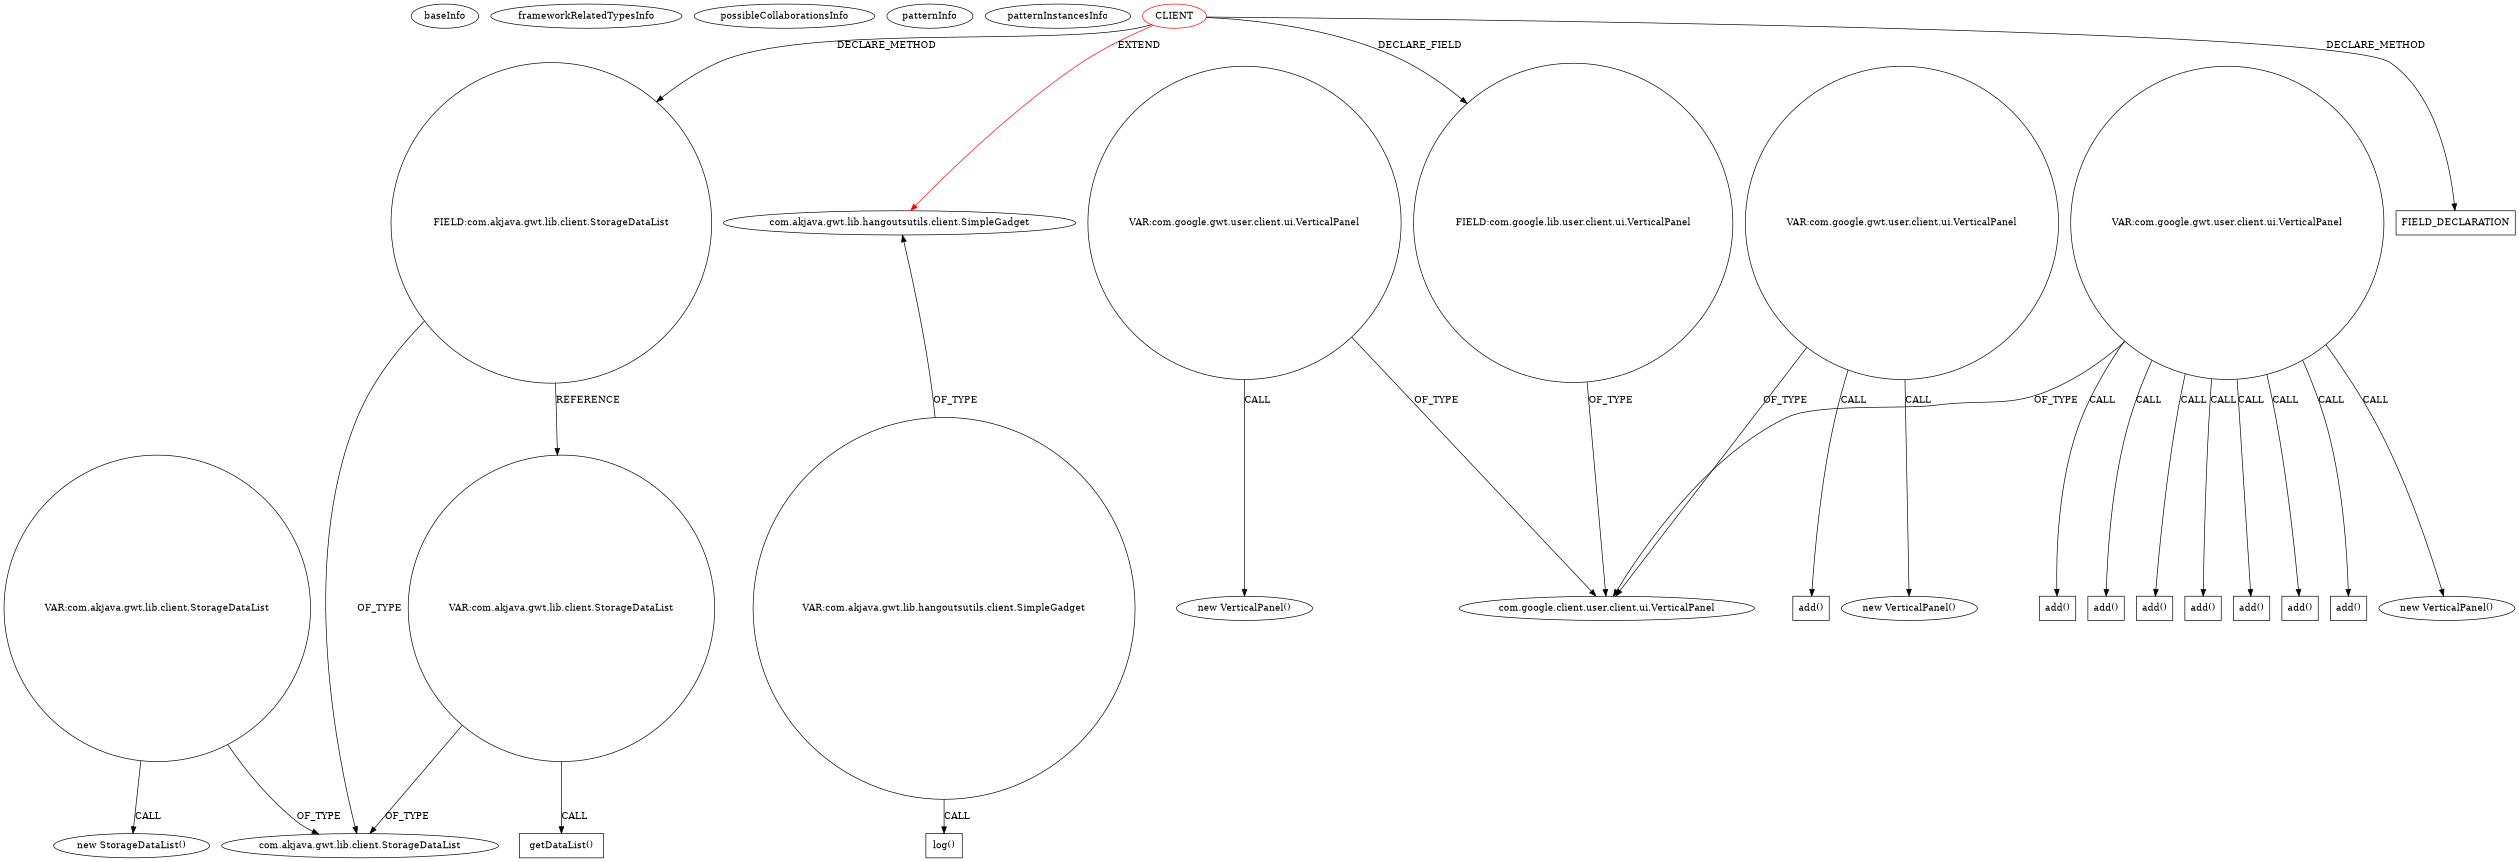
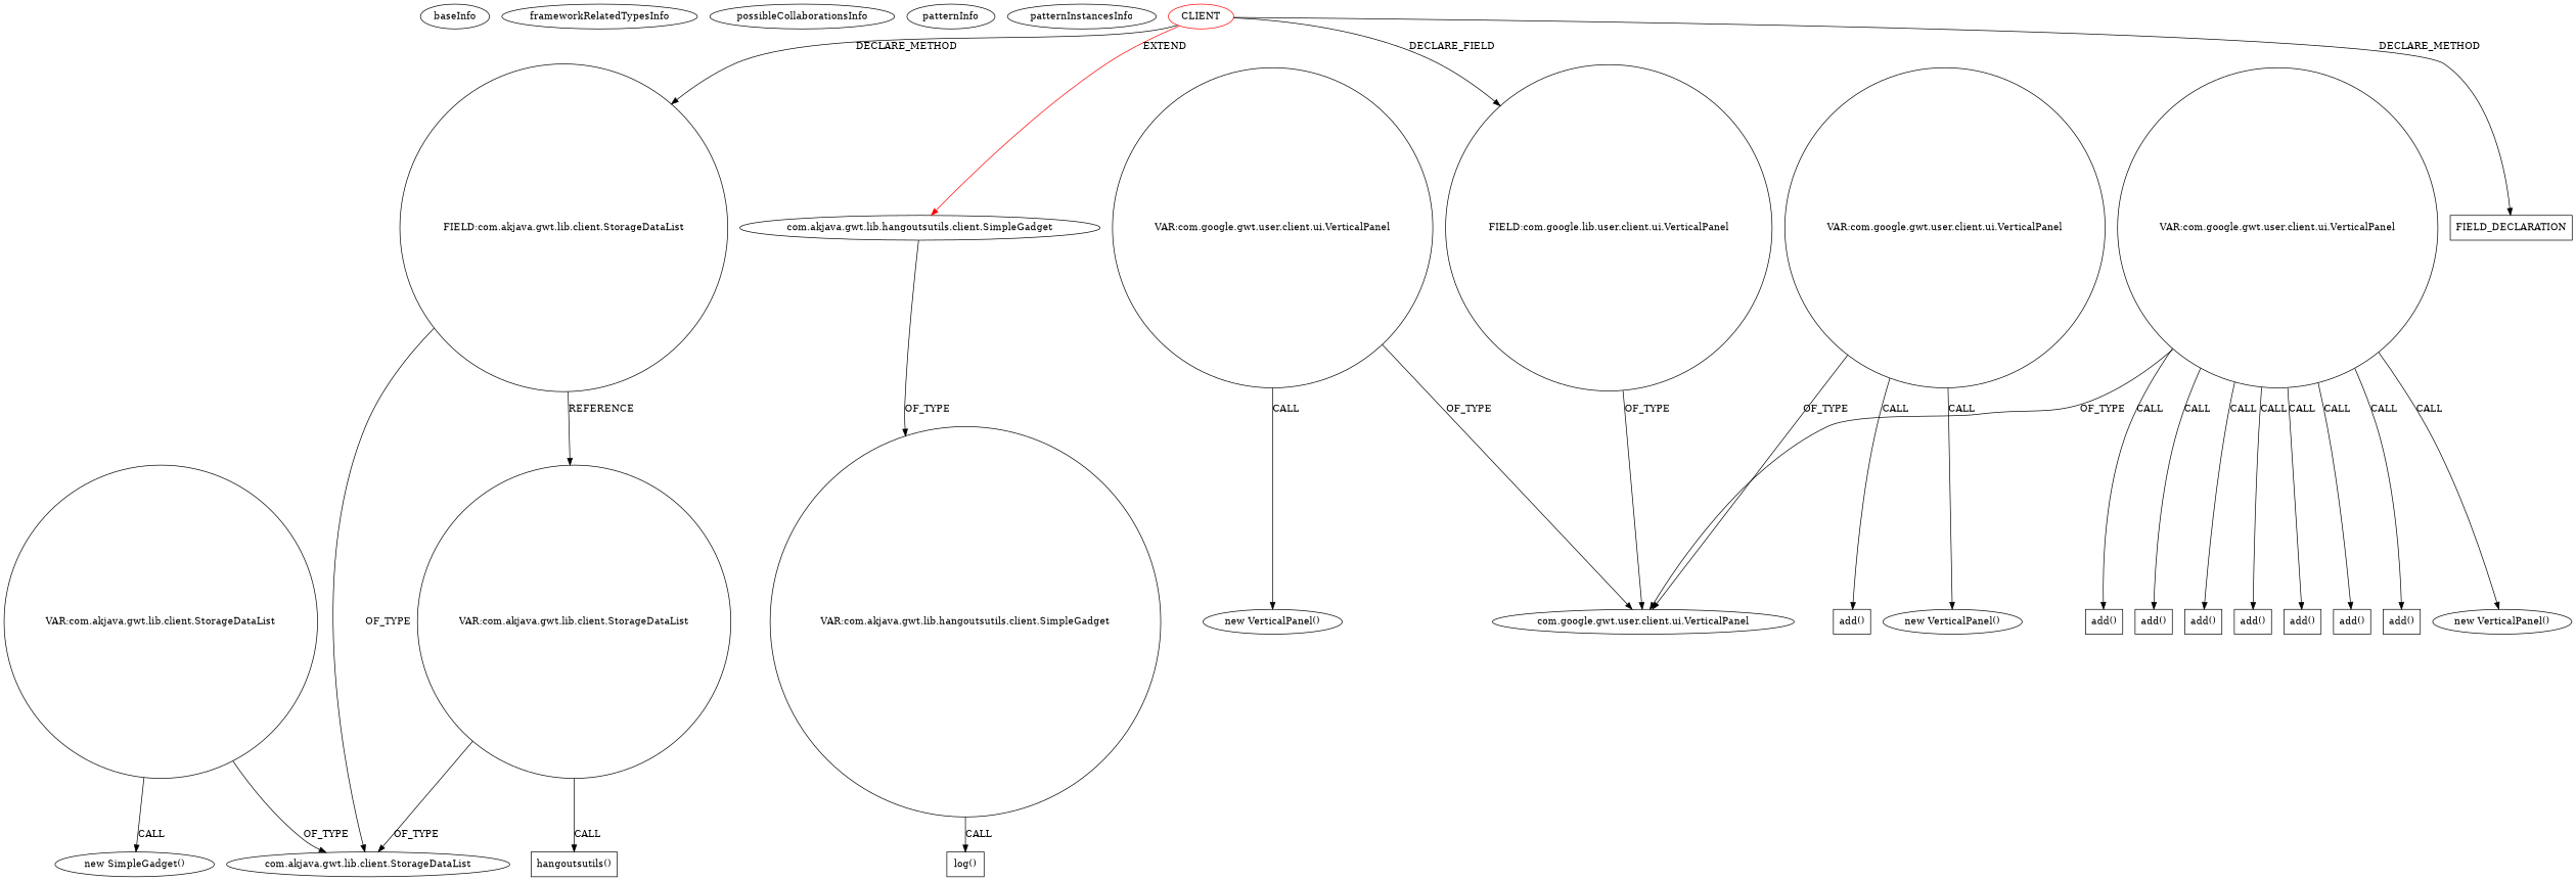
  digraph {
    node [isFrameworkType=false vertexType=INSIDE_CALL]
    baseInfo [category=pattern graphId=1416 isAnonymous=false possibleRelation=false isFrameworkType="" vertexType=""]
    frameworkRelatedTypesInfo [0="com.akjava.gwt.lib.hangoutsutils.client.SimpleGadget" isFrameworkType="" vertexType=""]
    possibleCollaborationsInfo [isFrameworkType="" vertexType=""]
    patternInfo [frequency=2.0 patternRootClient=0 isFrameworkType="" vertexType=""]
    patternInstancesInfo [0="akjava-GWT-Hangouts~/akjava-GWT-Hangouts/GWT-Hangouts-master/apps/sound-player/src/com/akjava/gwt/hangout/soundplayer/client/HangoutSoundPlayer.java~HangoutSoundPlayer~561" 1="akjava-GWT-Hangouts~/akjava-GWT-Hangouts/GWT-Hangouts-master/apps/easyoverlay/src/com/akjava/gwt/hangout/easyoverlay/client/EasyOverlay.java~EasyOverlay~492" isFrameworkType="" vertexType=""]
    n6 [label="com.akjava.gwt.lib.client.StorageDataList" vertexType=FRAMEWORK_CLASS_TYPE]
    n7 [label="VAR:com.akjava.gwt.lib.client.StorageDataList" shape=circle vertexType=VARIABLE_EXPRESION]
-   n8 [label="getDataList()" shape=box]
+   n8 [label="hangoutsutils()" shape=box]
    n9 [label="VAR:com.akjava.gwt.lib.client.StorageDataList" shape=circle vertexType=VARIABLE_EXPRESION]
-   n10 [label="new StorageDataList()" vertexType=CONSTRUCTOR_CALL]
+   n10 [label="new SimpleGadget()" vertexType=CONSTRUCTOR_CALL]
    n11 [label="FIELD:com.akjava.gwt.lib.client.StorageDataList" shape=circle vertexType=FIELD_DECLARATION]
    n12 [color=red label=CLIENT vertexType=ROOT_CLIENT_CLASS_DECLARATION]
    n13 [label="com.akjava.gwt.lib.hangoutsutils.client.SimpleGadget" vertexType=FRAMEWORK_CLASS_TYPE]
    n14 [label="FIELD:com.google.lib.user.client.ui.VerticalPanel" shape=circle vertexType=FIELD_DECLARATION]
    n15 [label=FIELD_DECLARATION shape=box vertexType=CLIENT_METHOD_DECLARATION]
-   n16 [label="com.google.client.user.client.ui.VerticalPanel" vertexType=FRAMEWORK_CLASS_TYPE]
+   n16 [label="com.google.gwt.user.client.ui.VerticalPanel" vertexType=FRAMEWORK_CLASS_TYPE]
    n17 [label="VAR:com.akjava.gwt.lib.hangoutsutils.client.SimpleGadget" shape=circle vertexType=VARIABLE_EXPRESION]
    n18 [label="log()" shape=box]
    n19 [label="VAR:com.google.gwt.user.client.ui.VerticalPanel" shape=circle vertexType=VARIABLE_EXPRESION]
    n20 [label="new VerticalPanel()" vertexType=CONSTRUCTOR_CALL]
    n21 [label="VAR:com.google.gwt.user.client.ui.VerticalPanel" shape=circle vertexType=VARIABLE_EXPRESION]
    n22 [label="add()" shape=box]
    n23 [label="new VerticalPanel()" vertexType=CONSTRUCTOR_CALL]
    n24 [label="VAR:com.google.gwt.user.client.ui.VerticalPanel" shape=circle vertexType=VARIABLE_EXPRESION]
    n25 [label="add()" shape=box]
    n26 [label="add()" shape=box]
    n27 [label="add()" shape=box]
    n28 [label="add()" shape=box]
    n29 [label="add()" shape=box]
    n30 [label="add()" shape=box]
    n31 [label="add()" shape=box]
    n32 [label="new VerticalPanel()" vertexType=CONSTRUCTOR_CALL]
    n7 -> n6 [label=OF_TYPE]
    n7 -> n8 [label=CALL]
    n9 -> n6 [label=OF_TYPE]
    n9 -> n10 [label=CALL]
    n11 -> n6 [label=OF_TYPE]
    n11 -> n7 [label=REFERENCE]
    n12 -> n11 [label=DECLARE_METHOD]
    n12 -> n13 [color=red label=EXTEND]
    n12 -> n14 [label=DECLARE_FIELD]
    n12 -> n15 [label=DECLARE_METHOD]
    n14 -> n16 [label=OF_TYPE]
-   n17 -> n13 [label=OF_TYPE]
+   n13 -> n17 [label=OF_TYPE]
    n17 -> n18 [label=CALL]
    n19 -> n16 [label=OF_TYPE]
    n19 -> n20 [label=CALL]
    n21 -> n16 [label=OF_TYPE]
    n21 -> n22 [label=CALL]
    n21 -> n23 [label=CALL]
    n24 -> n16 [label=OF_TYPE]
    n24 -> n25 [label=CALL]
    n24 -> n26 [label=CALL]
    n24 -> n27 [label=CALL]
    n24 -> n28 [label=CALL]
    n24 -> n29 [label=CALL]
    n24 -> n30 [label=CALL]
    n24 -> n31 [label=CALL]
    n24 -> n32 [label=CALL]
  }
